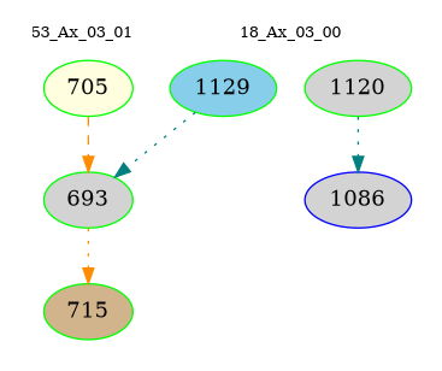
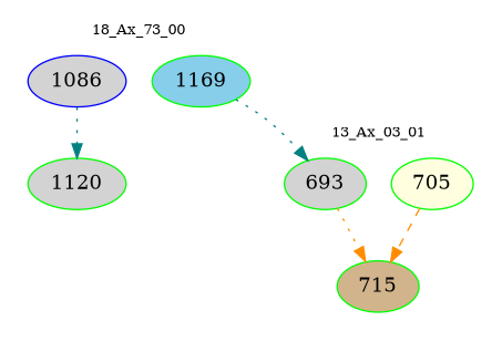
  digraph {
    node [color=green fillcolor=lightgrey style=filled]
    edge [color=darkorange style=dotted]
    n1 [fillcolor=lightyellow label=705]
    n2 [label=693]
    n3 [fillcolor=tan label=715]
-   n4 [fillcolor=skyblue label=1129]
+   n4 [fillcolor=skyblue label=1169]
    n5 [color=blue label=1086]
    n6 [label=1120]
    subgraph cluster_1 {
      color=white
      fontsize=10
-     label="53_Ax_03_01"
+     label="13_Ax_03_01"
      n1
      n2
      n3
    }
    subgraph cluster_2 {
      color=white
      fontsize=10
-     label="18_Ax_03_00"
+     label="18_Ax_73_00"
      n4
      n5
      n6
    }
-   n1 -> n2 [style=dashed]
+   n1 -> n3 [style=dashed]
    n2 -> n3
    n4 -> n2 [color=teal]
-   n6 -> n5 [color=teal]
+   n5 -> n6 [color=teal]
  }
